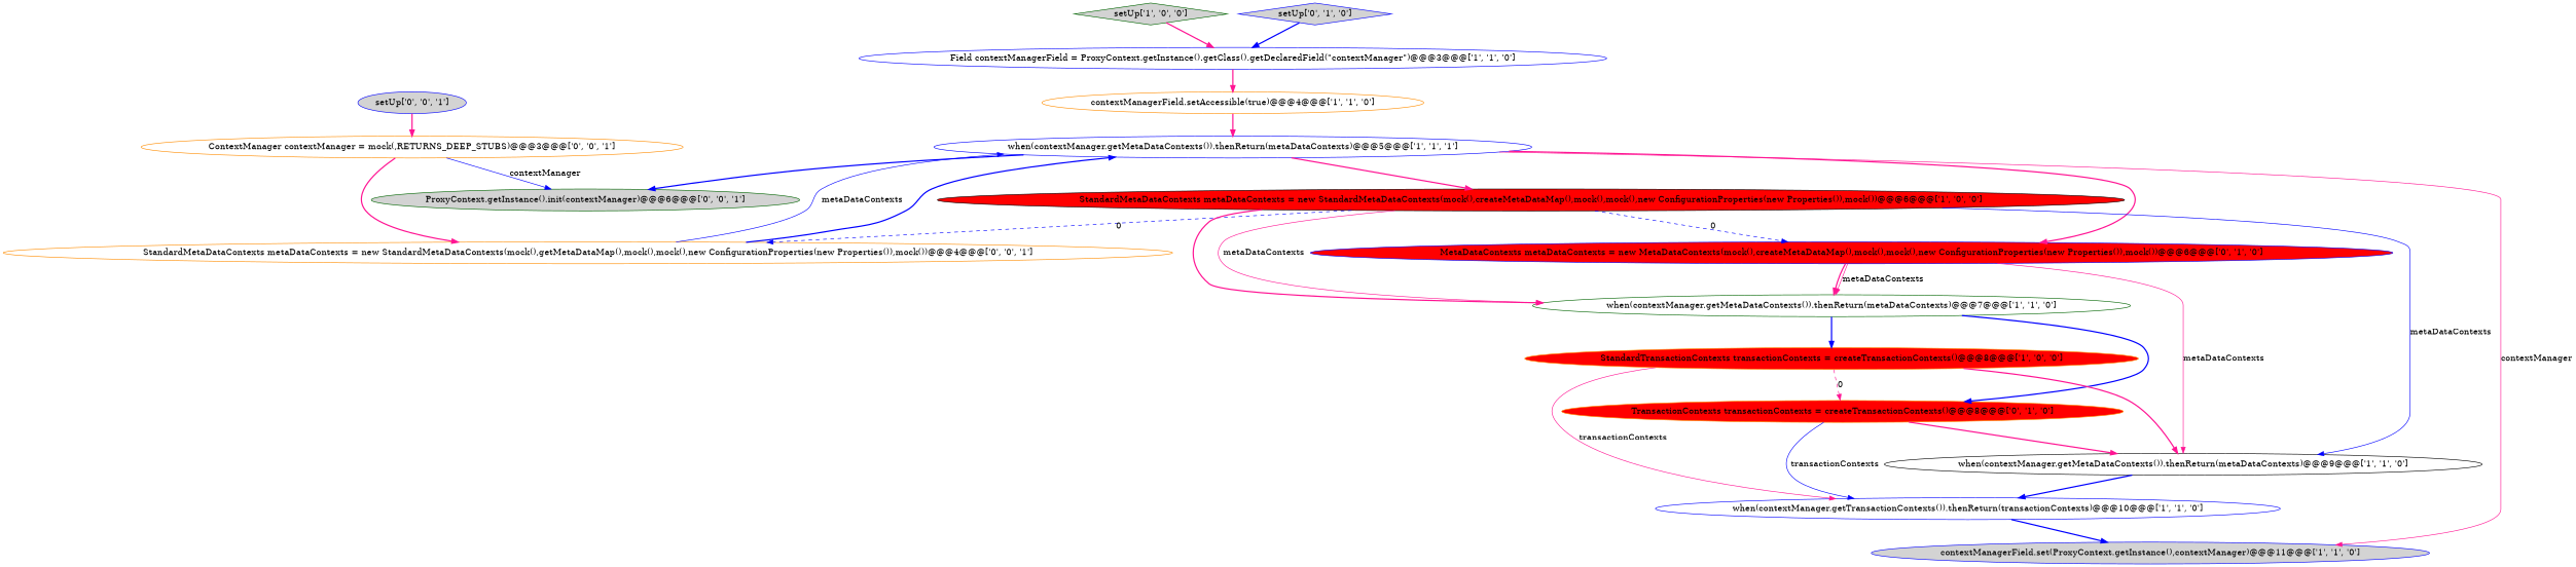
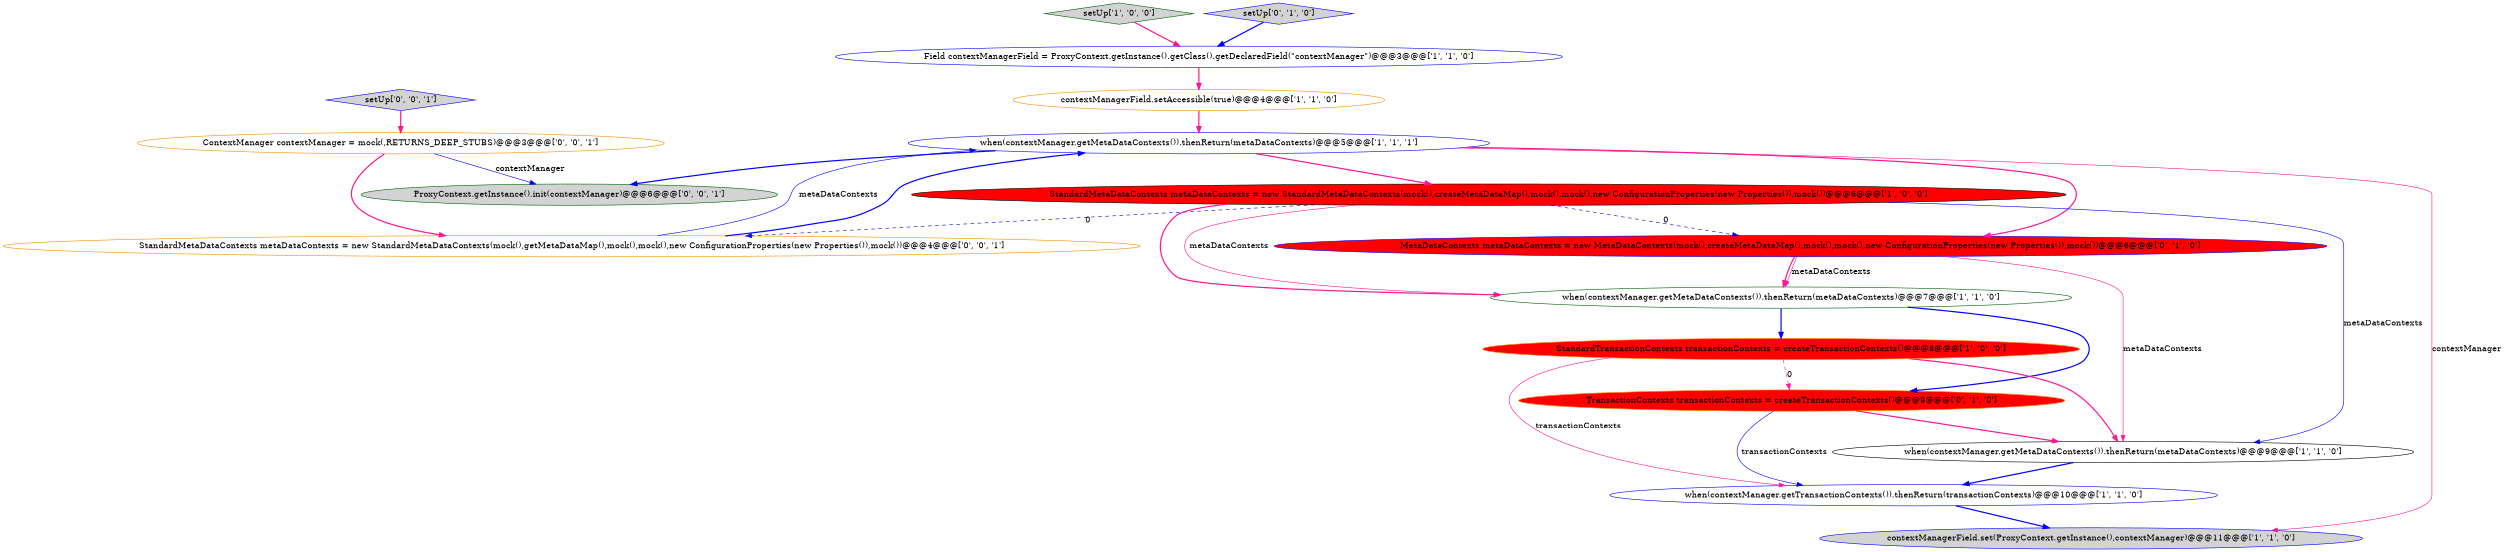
  digraph {
    node [fillcolor=white shape=ellipse style=filled color=blue]
    edge [style=bold color=deeppink]
    n1 [label="Field contextManagerField = ProxyContext.getInstance().getClass().getDeclaredField(\"contextManager\")@@@3@@@['1', '1', '0']"]
    n2 [label="contextManagerField.setAccessible(true)@@@4@@@['1', '1', '0']" color=darkorange]
    n3 [fillcolor=red label="TransactionContexts transactionContexts = createTransactionContexts()@@@8@@@['0', '1', '0']" color=darkorange]
    n4 [label="when(contextManager.getMetaDataContexts()).thenReturn(metaDataContexts)@@@9@@@['1', '1', '0']" color=black]
    n5 [label="when(contextManager.getTransactionContexts()).thenReturn(transactionContexts)@@@10@@@['1', '1', '0']"]
    n6 [fillcolor=lightgray label="setUp['1', '0', '0']" shape=diamond color=darkgreen]
    n7 [label="when(contextManager.getMetaDataContexts()).thenReturn(metaDataContexts)@@@5@@@['1', '1', '1']"]
    n8 [fillcolor=lightgray label="ProxyContext.getInstance().init(contextManager)@@@6@@@['0', '0', '1']" color=darkgreen]
    n9 [fillcolor=red label="MetaDataContexts metaDataContexts = new MetaDataContexts(mock(),createMetaDataMap(),mock(),mock(),new ConfigurationProperties(new Properties()),mock())@@@6@@@['0', '1', '0']"]
    n10 [fillcolor=red label="StandardMetaDataContexts metaDataContexts = new StandardMetaDataContexts(mock(),createMetaDataMap(),mock(),mock(),new ConfigurationProperties(new Properties()),mock())@@@6@@@['1', '0', '0']" color=black]
    n11 [fillcolor=lightgray label="contextManagerField.set(ProxyContext.getInstance(),contextManager)@@@11@@@['1', '1', '0']"]
    n12 [label="StandardMetaDataContexts metaDataContexts = new StandardMetaDataContexts(mock(),getMetaDataMap(),mock(),mock(),new ConfigurationProperties(new Properties()),mock())@@@4@@@['0', '0', '1']" color=darkorange]
    n13 [label="when(contextManager.getMetaDataContexts()).thenReturn(metaDataContexts)@@@7@@@['1', '1', '0']" color=darkgreen]
    n14 [fillcolor=red label="StandardTransactionContexts transactionContexts = createTransactionContexts()@@@8@@@['1', '0', '0']" color=darkorange]
    n15 [fillcolor=lightgray label="setUp['0', '1', '0']" shape=diamond]
-   n16 [fillcolor=lightgray label="setUp['0', '0', '1']"]
+   n16 [fillcolor=lightgray label="setUp['0', '0', '1']" shape=diamond]
    n17 [label="ContextManager contextManager = mock(,RETURNS_DEEP_STUBS)@@@3@@@['0', '0', '1']" color=darkorange]
    n1 -> n2
    n2 -> n7
    n3 -> n4
    n3 -> n5 [label=transactionContexts style=solid color=blue]
    n4 -> n5 [color=blue]
    n5 -> n11 [color=blue]
    n6 -> n1
    n7 -> n8 [color=blue]
    n7 -> n9
    n7 -> n10
    n7 -> n11 [label=contextManager style=solid]
    n9 -> n4 [label=metaDataContexts style=solid]
    n9 -> n13 [label=metaDataContexts style=solid]
    n9 -> n13
    n10 -> n4 [label=metaDataContexts style=solid color=blue]
    n10 -> n9 [label=0 style=dashed color=blue]
    n10 -> n12 [label=0 style=dashed color=blue]
    n10 -> n13
    n10 -> n13 [label=metaDataContexts style=solid]
    n12 -> n7 [color=blue]
    n12 -> n7 [label=metaDataContexts style=solid color=blue]
    n13 -> n3 [color=blue]
    n13 -> n14 [color=blue]
    n14 -> n3 [label=0 style=dashed]
    n14 -> n4
    n14 -> n5 [label=transactionContexts style=solid]
    n15 -> n1 [color=blue]
    n16 -> n17
    n17 -> n8 [label=contextManager style=solid color=blue]
    n17 -> n12
  }
